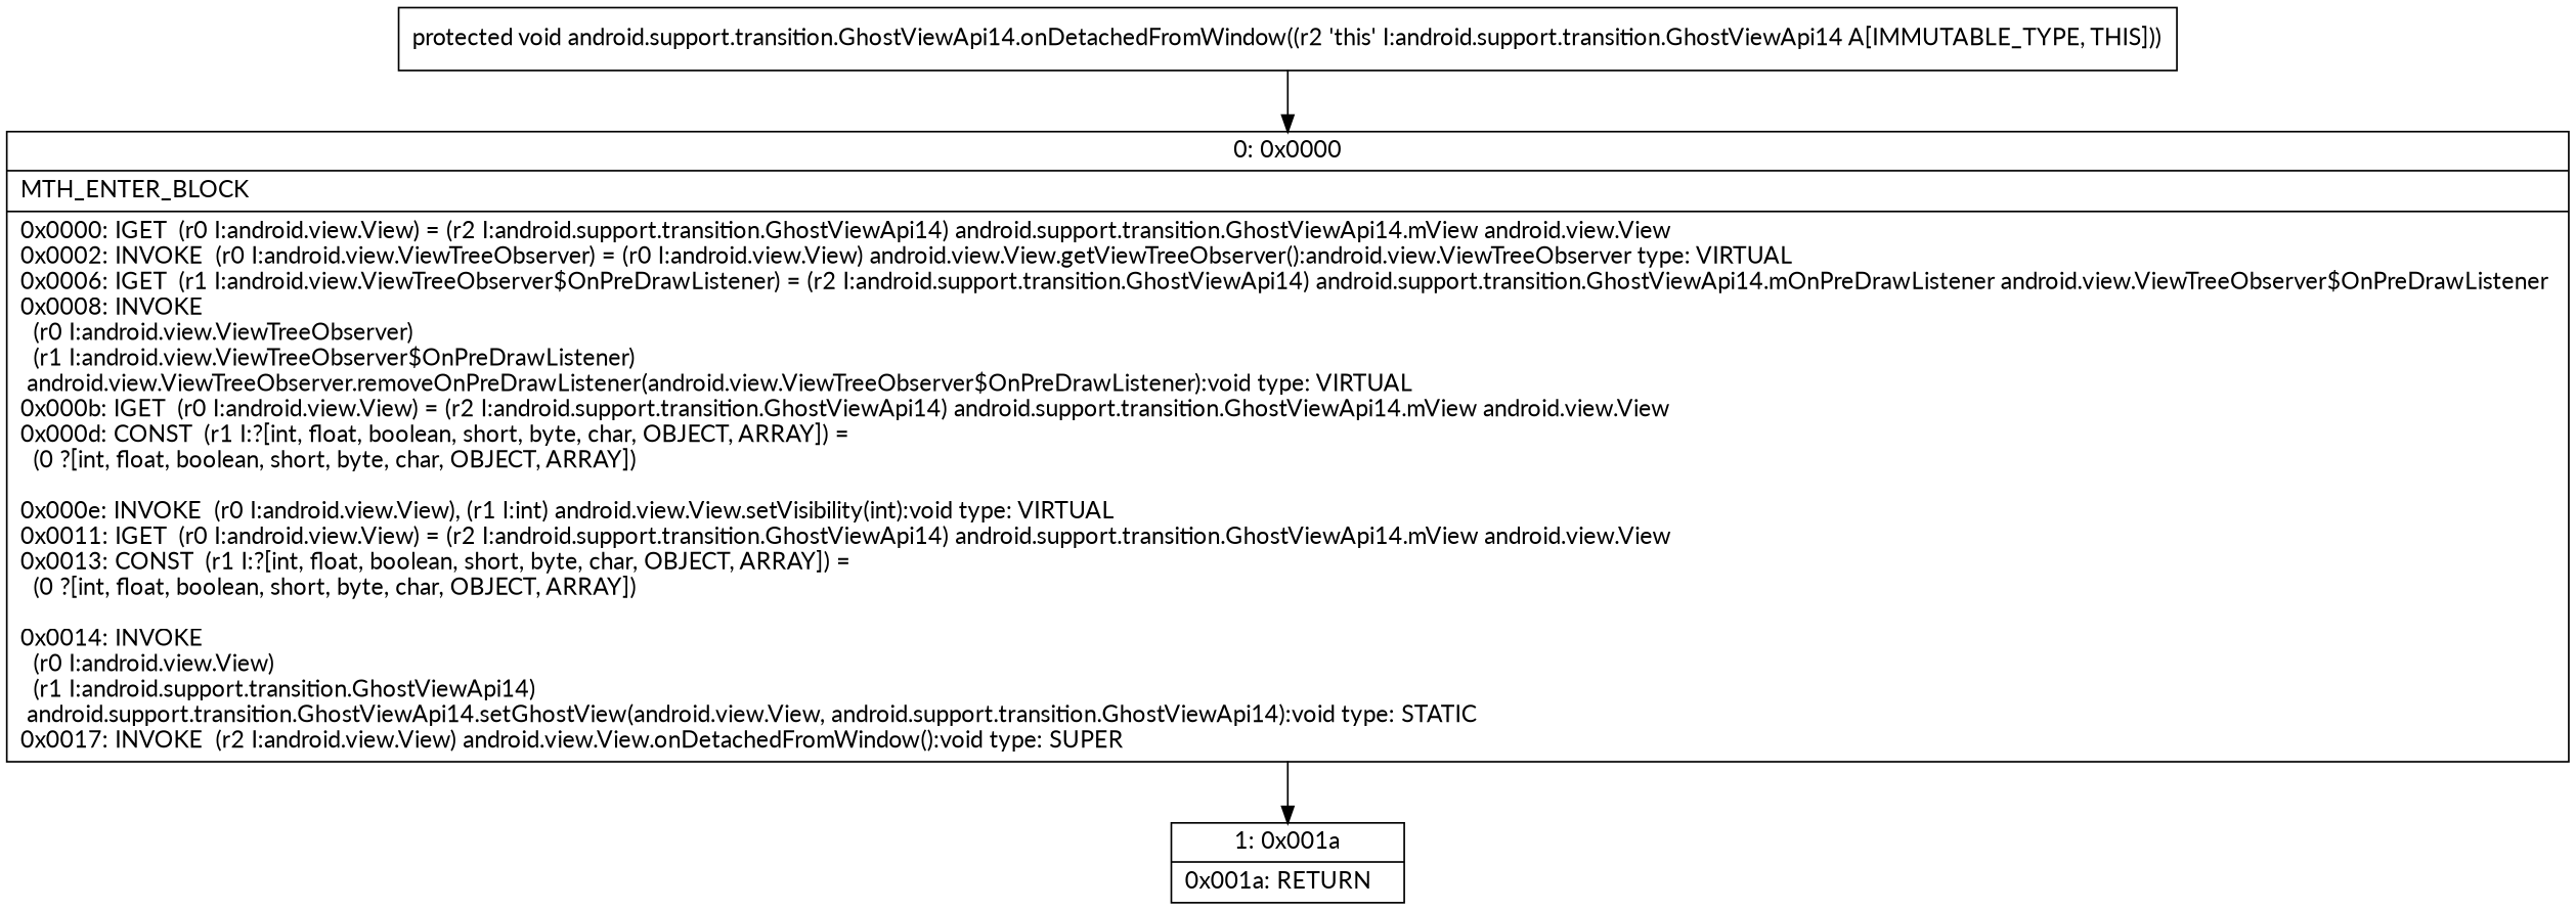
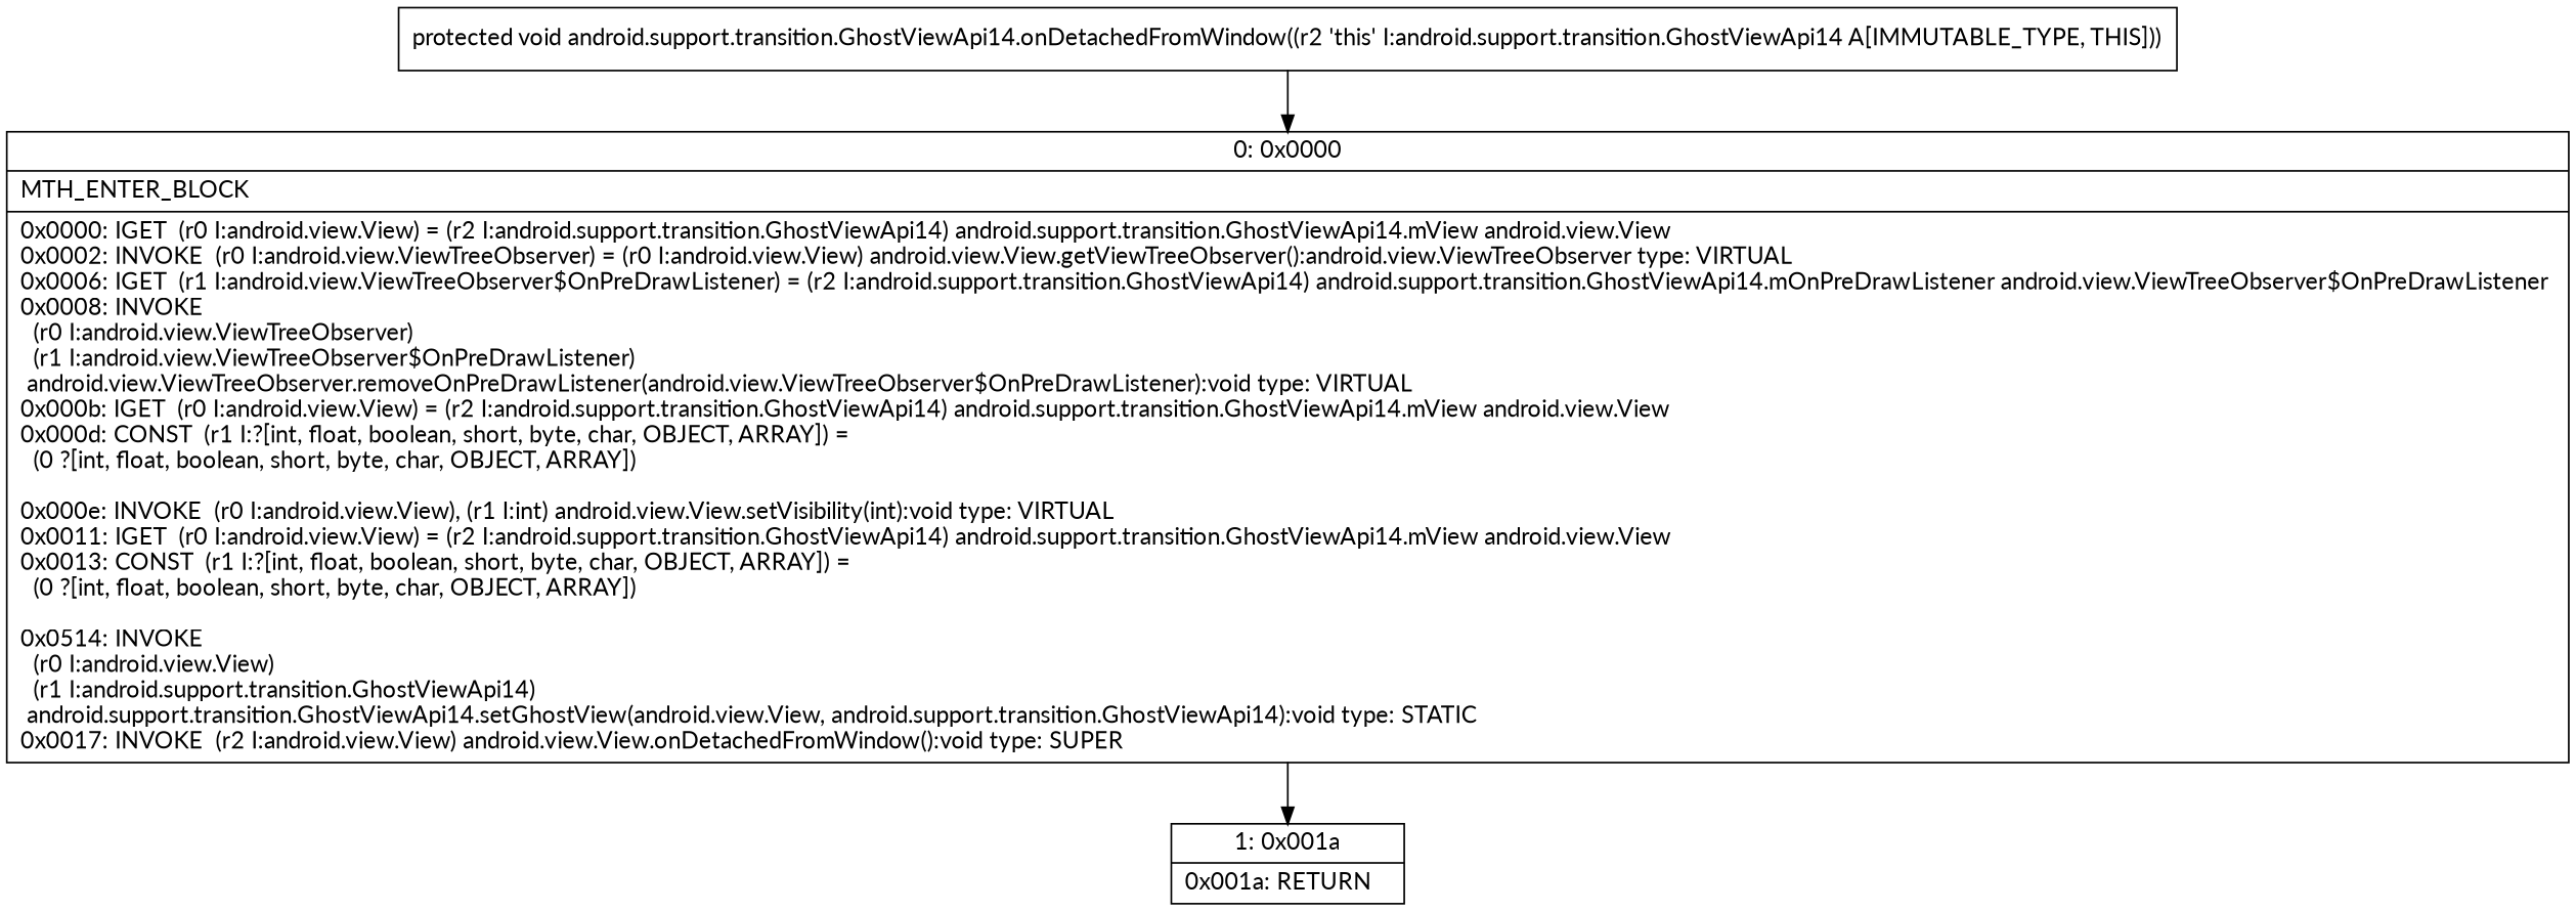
  digraph {
    fontname=Lato
    node [shape=record fontname=Lato]
    edge [fontname=Lato]
-   n1 [label="{0\:\ 0x0000|MTH_ENTER_BLOCK\l|0x0000: IGET  (r0 I:android.view.View) = (r2 I:android.support.transition.GhostViewApi14) android.support.transition.GhostViewApi14.mView android.view.View \l0x0002: INVOKE  (r0 I:android.view.ViewTreeObserver) = (r0 I:android.view.View) android.view.View.getViewTreeObserver():android.view.ViewTreeObserver type: VIRTUAL \l0x0006: IGET  (r1 I:android.view.ViewTreeObserver$OnPreDrawListener) = (r2 I:android.support.transition.GhostViewApi14) android.support.transition.GhostViewApi14.mOnPreDrawListener android.view.ViewTreeObserver$OnPreDrawListener \l0x0008: INVOKE  \l  (r0 I:android.view.ViewTreeObserver)\l  (r1 I:android.view.ViewTreeObserver$OnPreDrawListener)\l android.view.ViewTreeObserver.removeOnPreDrawListener(android.view.ViewTreeObserver$OnPreDrawListener):void type: VIRTUAL \l0x000b: IGET  (r0 I:android.view.View) = (r2 I:android.support.transition.GhostViewApi14) android.support.transition.GhostViewApi14.mView android.view.View \l0x000d: CONST  (r1 I:?[int, float, boolean, short, byte, char, OBJECT, ARRAY]) = \l  (0 ?[int, float, boolean, short, byte, char, OBJECT, ARRAY])\l \l0x000e: INVOKE  (r0 I:android.view.View), (r1 I:int) android.view.View.setVisibility(int):void type: VIRTUAL \l0x0011: IGET  (r0 I:android.view.View) = (r2 I:android.support.transition.GhostViewApi14) android.support.transition.GhostViewApi14.mView android.view.View \l0x0013: CONST  (r1 I:?[int, float, boolean, short, byte, char, OBJECT, ARRAY]) = \l  (0 ?[int, float, boolean, short, byte, char, OBJECT, ARRAY])\l \l0x0014: INVOKE  \l  (r0 I:android.view.View)\l  (r1 I:android.support.transition.GhostViewApi14)\l android.support.transition.GhostViewApi14.setGhostView(android.view.View, android.support.transition.GhostViewApi14):void type: STATIC \l0x0017: INVOKE  (r2 I:android.view.View) android.view.View.onDetachedFromWindow():void type: SUPER \l}"]
+   n1 [label="{0\:\ 0x0000|MTH_ENTER_BLOCK\l|0x0000: IGET  (r0 I:android.view.View) = (r2 I:android.support.transition.GhostViewApi14) android.support.transition.GhostViewApi14.mView android.view.View \l0x0002: INVOKE  (r0 I:android.view.ViewTreeObserver) = (r0 I:android.view.View) android.view.View.getViewTreeObserver():android.view.ViewTreeObserver type: VIRTUAL \l0x0006: IGET  (r1 I:android.view.ViewTreeObserver$OnPreDrawListener) = (r2 I:android.support.transition.GhostViewApi14) android.support.transition.GhostViewApi14.mOnPreDrawListener android.view.ViewTreeObserver$OnPreDrawListener \l0x0008: INVOKE  \l  (r0 I:android.view.ViewTreeObserver)\l  (r1 I:android.view.ViewTreeObserver$OnPreDrawListener)\l android.view.ViewTreeObserver.removeOnPreDrawListener(android.view.ViewTreeObserver$OnPreDrawListener):void type: VIRTUAL \l0x000b: IGET  (r0 I:android.view.View) = (r2 I:android.support.transition.GhostViewApi14) android.support.transition.GhostViewApi14.mView android.view.View \l0x000d: CONST  (r1 I:?[int, float, boolean, short, byte, char, OBJECT, ARRAY]) = \l  (0 ?[int, float, boolean, short, byte, char, OBJECT, ARRAY])\l \l0x000e: INVOKE  (r0 I:android.view.View), (r1 I:int) android.view.View.setVisibility(int):void type: VIRTUAL \l0x0011: IGET  (r0 I:android.view.View) = (r2 I:android.support.transition.GhostViewApi14) android.support.transition.GhostViewApi14.mView android.view.View \l0x0013: CONST  (r1 I:?[int, float, boolean, short, byte, char, OBJECT, ARRAY]) = \l  (0 ?[int, float, boolean, short, byte, char, OBJECT, ARRAY])\l \l0x0514: INVOKE  \l  (r0 I:android.view.View)\l  (r1 I:android.support.transition.GhostViewApi14)\l android.support.transition.GhostViewApi14.setGhostView(android.view.View, android.support.transition.GhostViewApi14):void type: STATIC \l0x0017: INVOKE  (r2 I:android.view.View) android.view.View.onDetachedFromWindow():void type: SUPER \l}"]
    n2 [label="{1\:\ 0x001a|0x001a: RETURN   \l}"]
    n3 [label="{protected void android.support.transition.GhostViewApi14.onDetachedFromWindow((r2 'this' I:android.support.transition.GhostViewApi14 A[IMMUTABLE_TYPE, THIS])) }"]
    n1 -> n2
    n3 -> n1
  }
